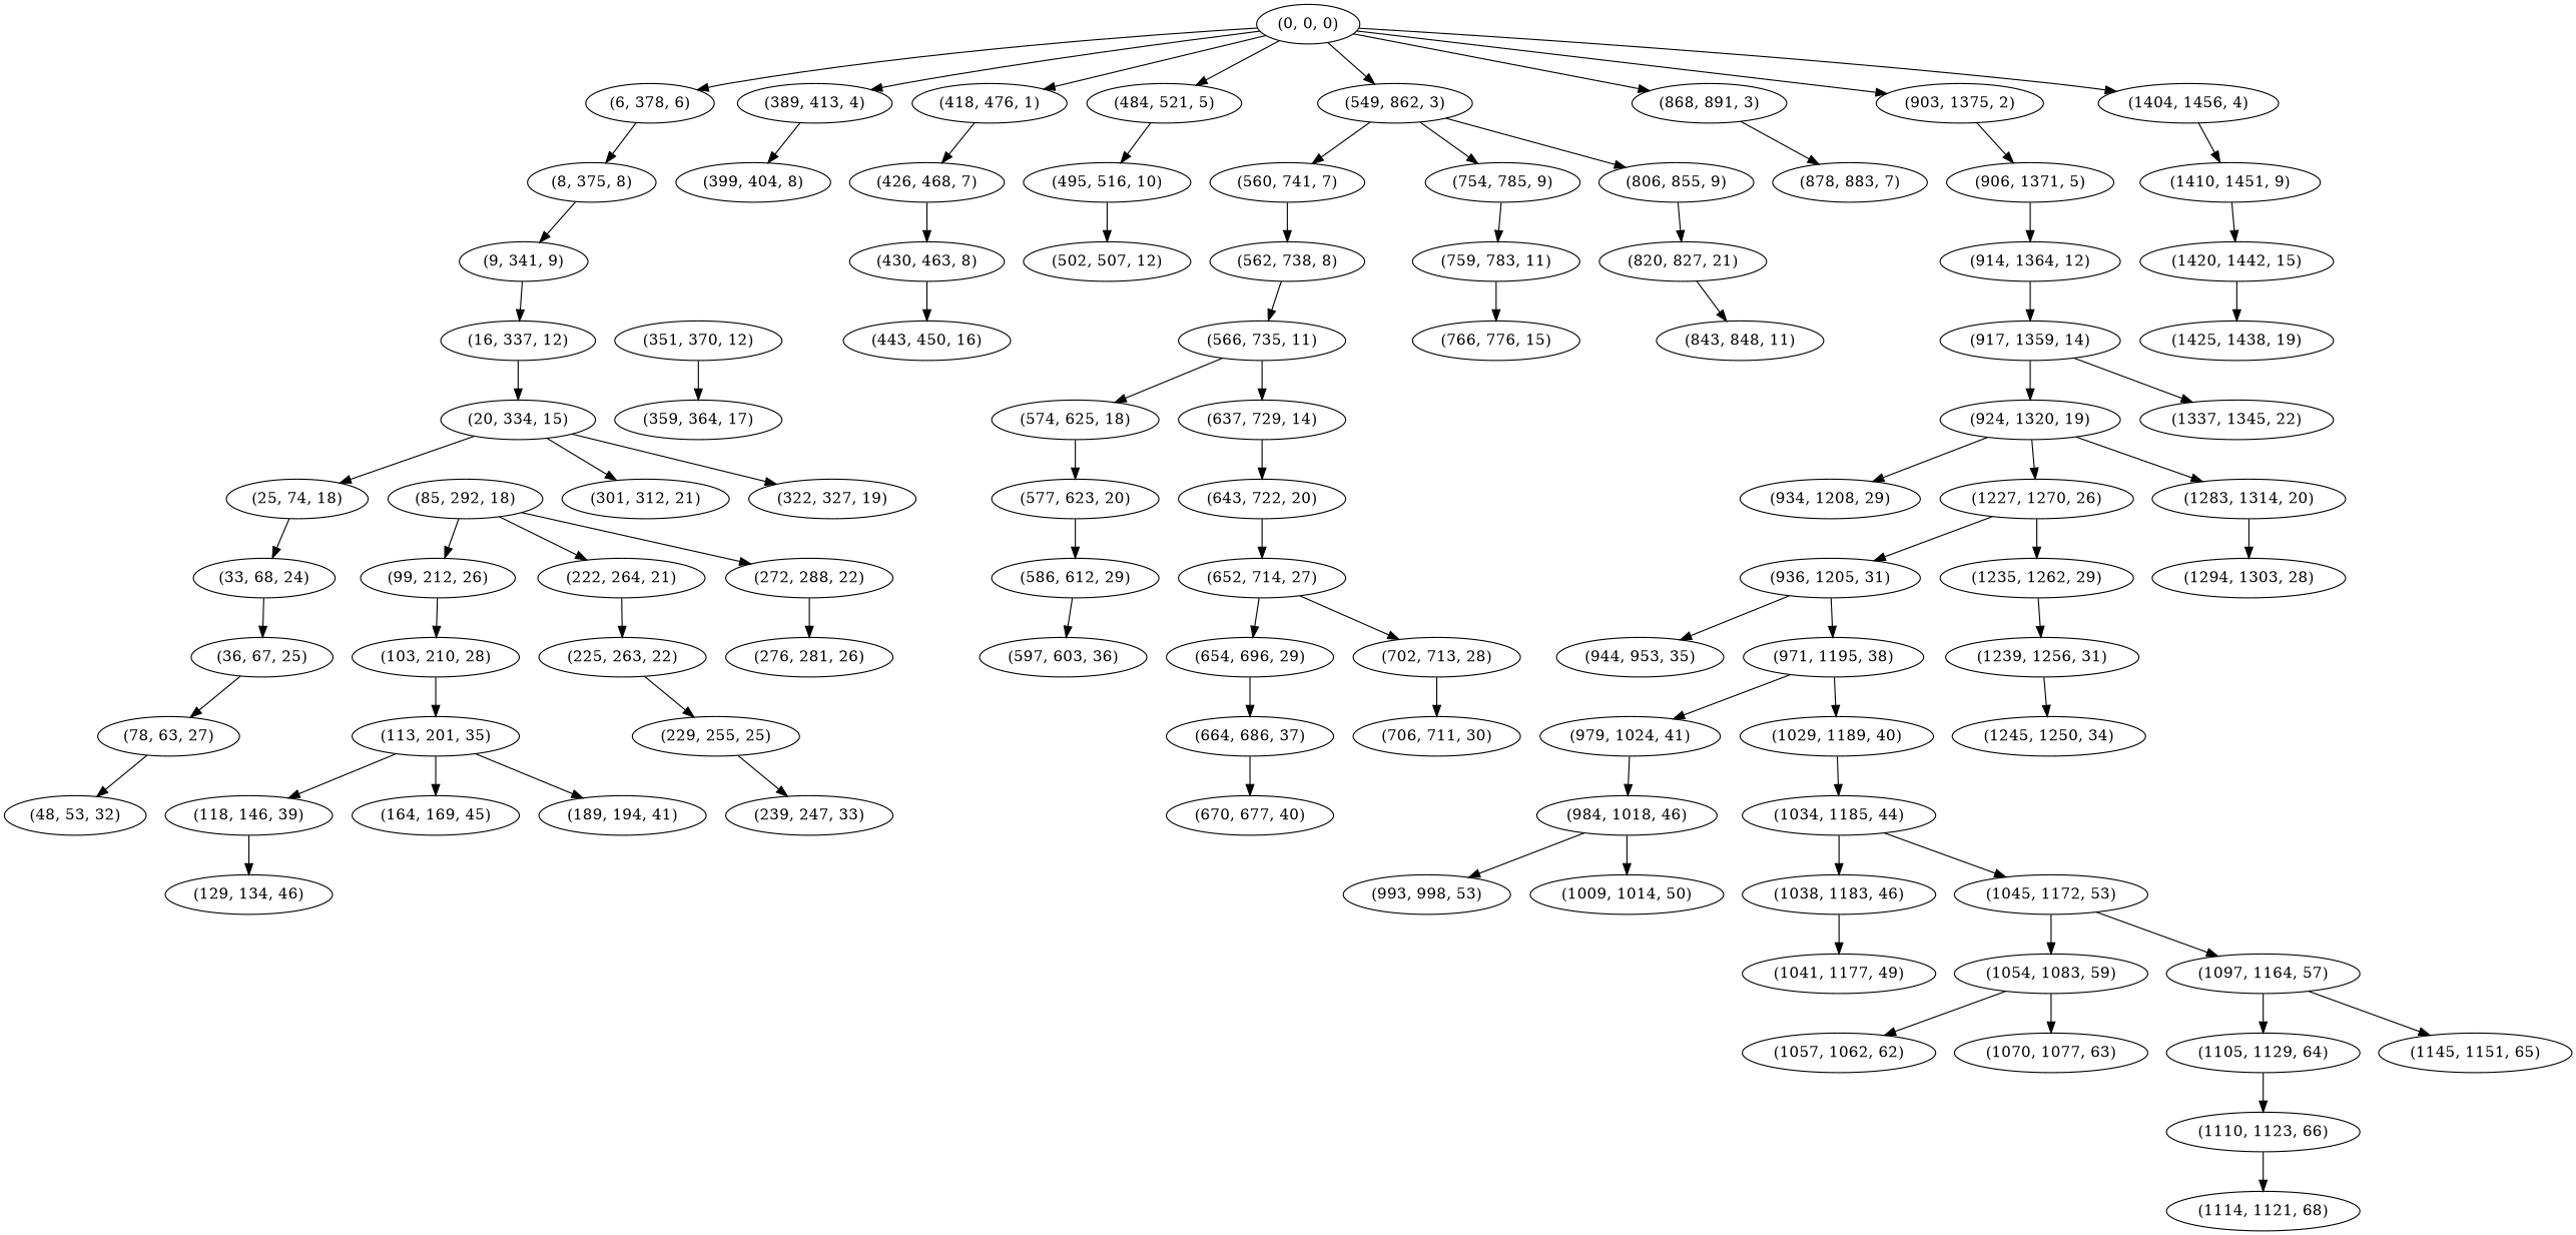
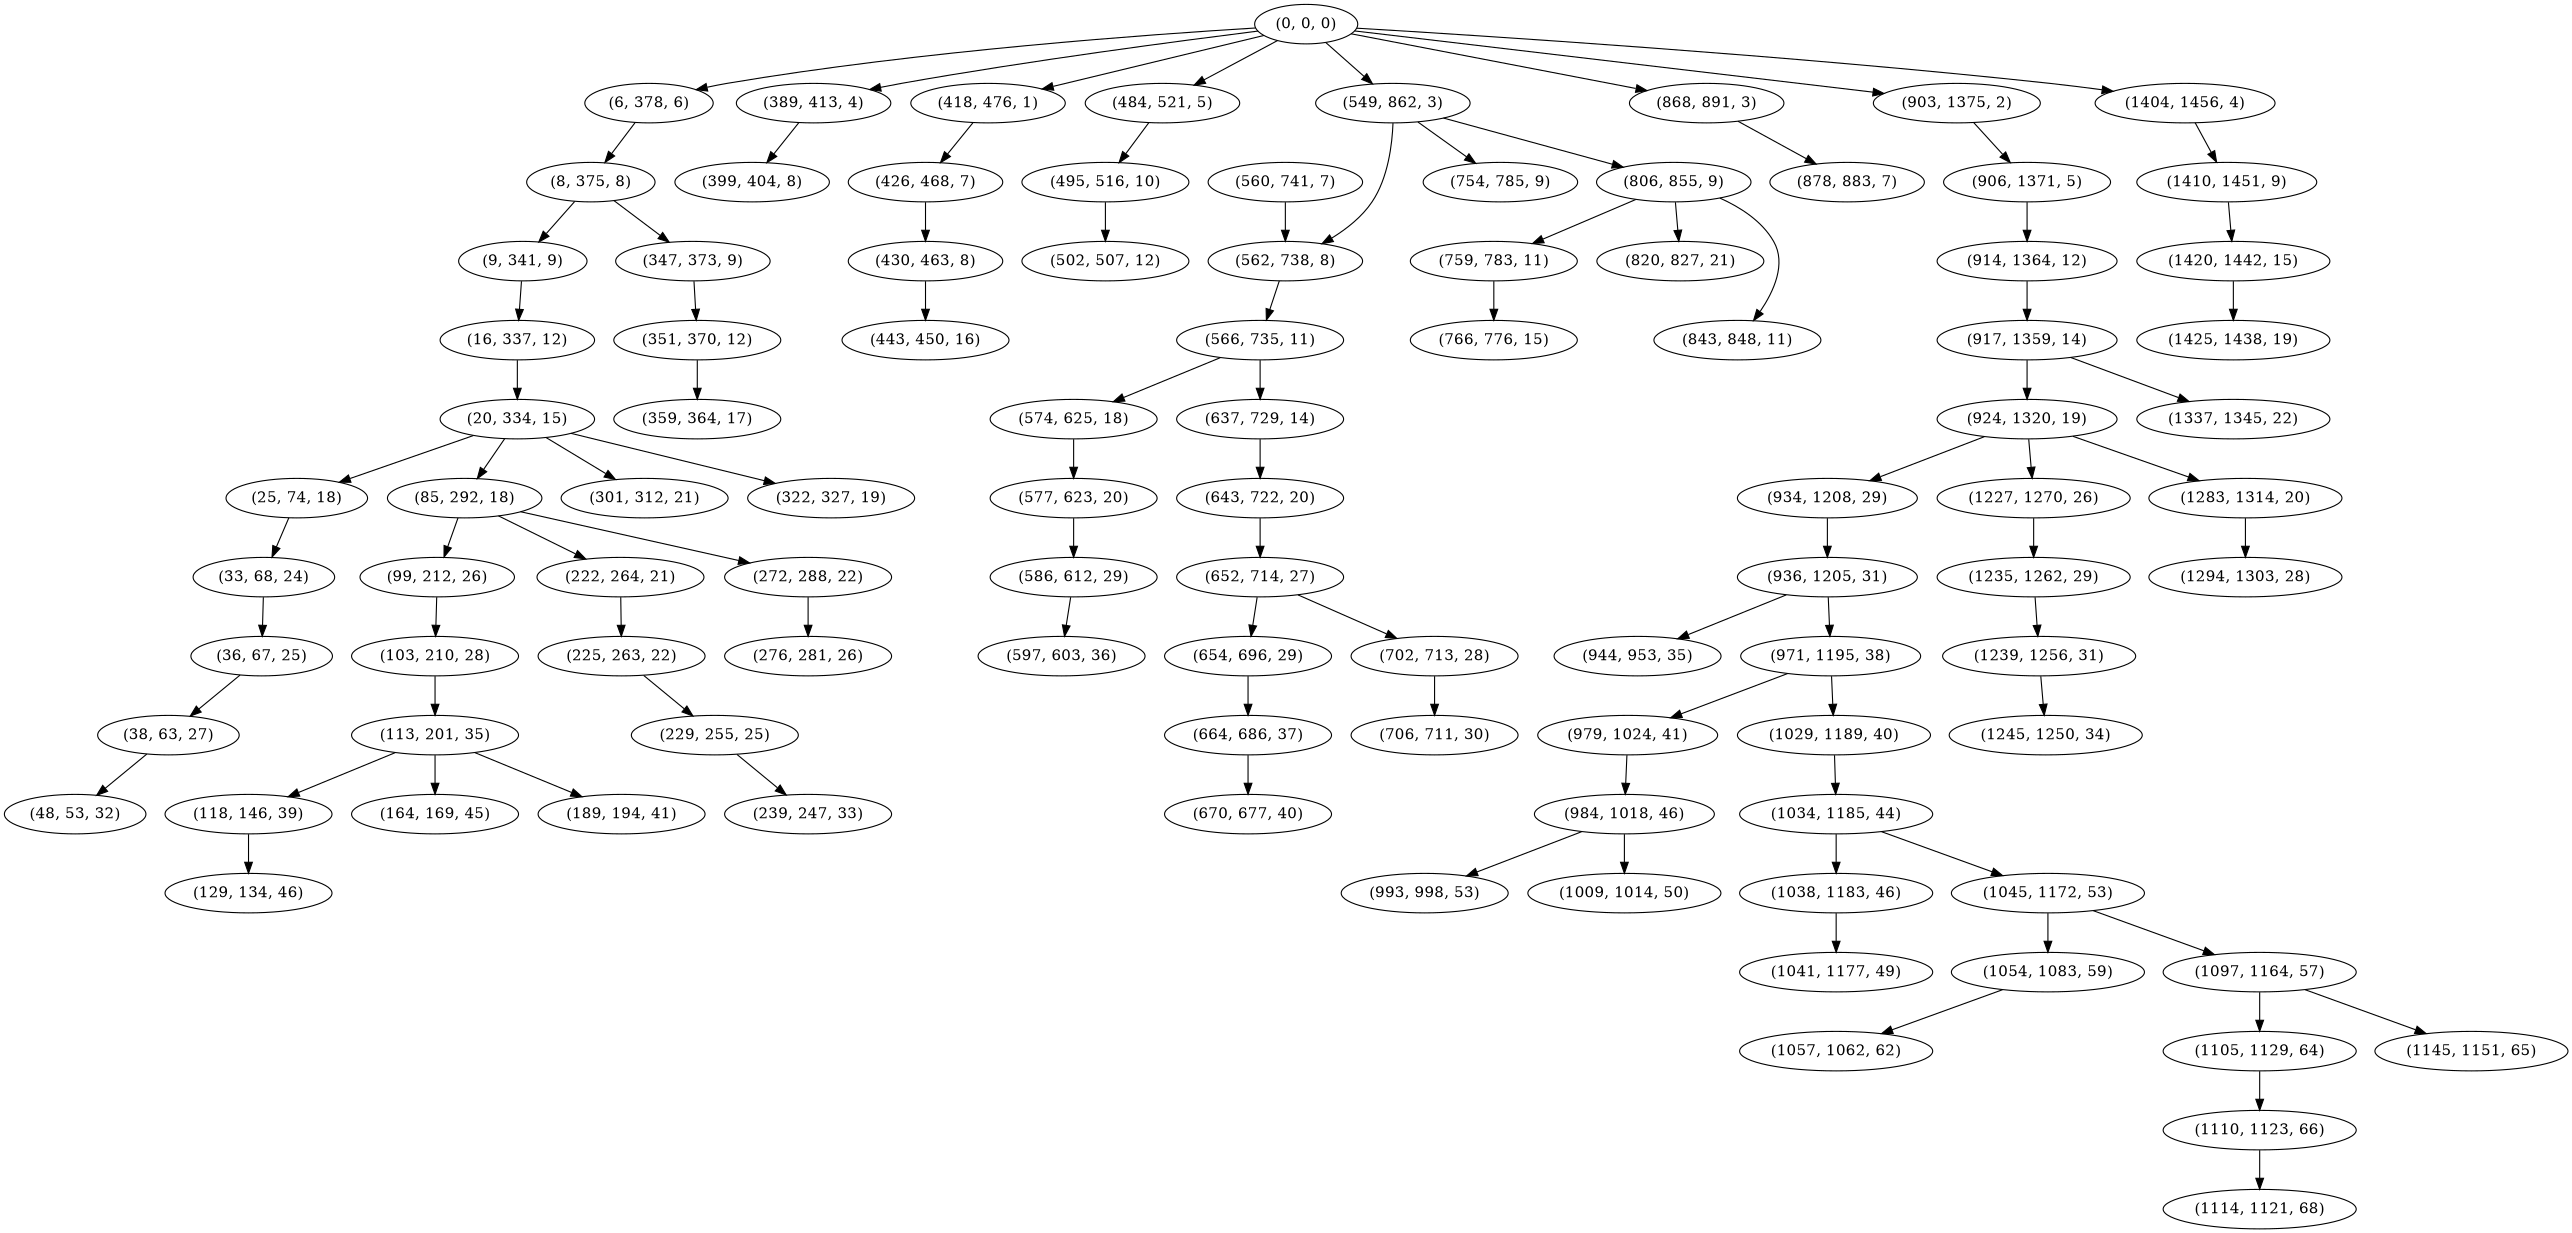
  digraph {
    "(0, 0, 0)"
    "(6, 378, 6)"
    "(389, 413, 4)"
    "(418, 476, 1)"
    "(484, 521, 5)"
    "(549, 862, 3)"
    "(868, 891, 3)"
    "(903, 1375, 2)"
    "(1404, 1456, 4)"
    "(8, 375, 8)"
    "(399, 404, 8)"
    "(426, 468, 7)"
    "(495, 516, 10)"
    "(560, 741, 7)"
    "(754, 785, 9)"
    "(806, 855, 9)"
    "(878, 883, 7)"
    "(906, 1371, 5)"
    "(1410, 1451, 9)"
    "(9, 341, 9)"
+   "(347, 373, 9)"
    "(16, 337, 12)"
    "(351, 370, 12)"
    "(20, 334, 15)"
    "(25, 74, 18)"
    "(85, 292, 18)"
    "(301, 312, 21)"
    "(322, 327, 19)"
    "(33, 68, 24)"
    "(99, 212, 26)"
    "(222, 264, 21)"
    "(272, 288, 22)"
    "(36, 67, 25)"
-   "(38, 63, 27)" [label="(78, 63, 27)"]
+   "(38, 63, 27)"
    "(48, 53, 32)"
    "(103, 210, 28)"
    "(225, 263, 22)"
    "(276, 281, 26)"
    "(113, 201, 35)"
    "(118, 146, 39)"
    "(164, 169, 45)"
    "(189, 194, 41)"
    "(129, 134, 46)"
    "(229, 255, 25)"
    "(239, 247, 33)"
    "(359, 364, 17)"
    "(430, 463, 8)"
    "(443, 450, 16)"
    "(502, 507, 12)"
    "(562, 738, 8)"
    "(759, 783, 11)"
    "(820, 827, 21)"
    "(843, 848, 11)"
    "(566, 735, 11)"
    "(574, 625, 18)"
    "(637, 729, 14)"
    "(577, 623, 20)"
    "(643, 722, 20)"
    "(586, 612, 29)"
    "(597, 603, 36)"
    "(652, 714, 27)"
    "(654, 696, 29)"
    "(702, 713, 28)"
    "(664, 686, 37)"
    "(706, 711, 30)"
    "(670, 677, 40)"
    "(766, 776, 15)"
    "(914, 1364, 12)"
    "(917, 1359, 14)"
    "(924, 1320, 19)"
    "(1337, 1345, 22)"
    "(934, 1208, 29)"
    "(1227, 1270, 26)"
    "(1283, 1314, 20)"
    "(936, 1205, 31)"
    "(1235, 1262, 29)"
    "(1294, 1303, 28)"
    "(944, 953, 35)"
    "(971, 1195, 38)"
    "(979, 1024, 41)"
    "(1029, 1189, 40)"
    "(984, 1018, 46)"
    "(1034, 1185, 44)"
    "(993, 998, 53)"
    "(1009, 1014, 50)"
    "(1038, 1183, 46)"
    "(1045, 1172, 53)"
    "(1041, 1177, 49)"
    "(1054, 1083, 59)"
    "(1097, 1164, 57)"
    "(1057, 1062, 62)"
-   "(1070, 1077, 63)"
    "(1105, 1129, 64)"
    "(1145, 1151, 65)"
    "(1110, 1123, 66)"
    "(1114, 1121, 68)"
    "(1239, 1256, 31)"
    "(1245, 1250, 34)"
    "(1420, 1442, 15)"
    "(1425, 1438, 19)"
    "(0, 0, 0)" -> "(6, 378, 6)"
    "(0, 0, 0)" -> "(389, 413, 4)"
    "(0, 0, 0)" -> "(418, 476, 1)"
    "(0, 0, 0)" -> "(484, 521, 5)"
    "(0, 0, 0)" -> "(549, 862, 3)"
    "(0, 0, 0)" -> "(868, 891, 3)"
    "(0, 0, 0)" -> "(903, 1375, 2)"
    "(0, 0, 0)" -> "(1404, 1456, 4)"
    "(6, 378, 6)" -> "(8, 375, 8)"
    "(389, 413, 4)" -> "(399, 404, 8)"
    "(418, 476, 1)" -> "(426, 468, 7)"
    "(484, 521, 5)" -> "(495, 516, 10)"
-   "(549, 862, 3)" -> "(560, 741, 7)"
+   "(549, 862, 3)" -> "(562, 738, 8)"
    "(549, 862, 3)" -> "(754, 785, 9)"
    "(549, 862, 3)" -> "(806, 855, 9)"
    "(868, 891, 3)" -> "(878, 883, 7)"
    "(903, 1375, 2)" -> "(906, 1371, 5)"
    "(1404, 1456, 4)" -> "(1410, 1451, 9)"
    "(8, 375, 8)" -> "(9, 341, 9)"
+   "(8, 375, 8)" -> "(347, 373, 9)"
    "(426, 468, 7)" -> "(430, 463, 8)"
    "(495, 516, 10)" -> "(502, 507, 12)"
    "(560, 741, 7)" -> "(562, 738, 8)"
-   "(754, 785, 9)" -> "(759, 783, 11)"
+   "(806, 855, 9)" -> "(759, 783, 11)"
    "(806, 855, 9)" -> "(820, 827, 21)"
-   "(820, 827, 21)" -> "(843, 848, 11)"
+   "(806, 855, 9)" -> "(843, 848, 11)"
    "(906, 1371, 5)" -> "(914, 1364, 12)"
    "(1410, 1451, 9)" -> "(1420, 1442, 15)"
    "(9, 341, 9)" -> "(16, 337, 12)"
+   "(347, 373, 9)" -> "(351, 370, 12)"
    "(16, 337, 12)" -> "(20, 334, 15)"
    "(351, 370, 12)" -> "(359, 364, 17)"
    "(20, 334, 15)" -> "(25, 74, 18)"
+   "(20, 334, 15)" -> "(85, 292, 18)"
    "(20, 334, 15)" -> "(301, 312, 21)"
    "(20, 334, 15)" -> "(322, 327, 19)"
    "(25, 74, 18)" -> "(33, 68, 24)"
    "(85, 292, 18)" -> "(99, 212, 26)"
    "(85, 292, 18)" -> "(222, 264, 21)"
    "(85, 292, 18)" -> "(272, 288, 22)"
    "(33, 68, 24)" -> "(36, 67, 25)"
    "(99, 212, 26)" -> "(103, 210, 28)"
    "(222, 264, 21)" -> "(225, 263, 22)"
    "(272, 288, 22)" -> "(276, 281, 26)"
    "(36, 67, 25)" -> "(38, 63, 27)"
    "(38, 63, 27)" -> "(48, 53, 32)"
    "(103, 210, 28)" -> "(113, 201, 35)"
    "(225, 263, 22)" -> "(229, 255, 25)"
    "(113, 201, 35)" -> "(118, 146, 39)"
    "(113, 201, 35)" -> "(164, 169, 45)"
    "(113, 201, 35)" -> "(189, 194, 41)"
    "(118, 146, 39)" -> "(129, 134, 46)"
    "(229, 255, 25)" -> "(239, 247, 33)"
    "(430, 463, 8)" -> "(443, 450, 16)"
    "(562, 738, 8)" -> "(566, 735, 11)"
    "(759, 783, 11)" -> "(766, 776, 15)"
    "(566, 735, 11)" -> "(574, 625, 18)"
    "(566, 735, 11)" -> "(637, 729, 14)"
    "(574, 625, 18)" -> "(577, 623, 20)"
    "(637, 729, 14)" -> "(643, 722, 20)"
    "(577, 623, 20)" -> "(586, 612, 29)"
    "(643, 722, 20)" -> "(652, 714, 27)"
    "(586, 612, 29)" -> "(597, 603, 36)"
    "(652, 714, 27)" -> "(654, 696, 29)"
    "(652, 714, 27)" -> "(702, 713, 28)"
    "(654, 696, 29)" -> "(664, 686, 37)"
    "(702, 713, 28)" -> "(706, 711, 30)"
    "(664, 686, 37)" -> "(670, 677, 40)"
    "(914, 1364, 12)" -> "(917, 1359, 14)"
    "(917, 1359, 14)" -> "(924, 1320, 19)"
    "(917, 1359, 14)" -> "(1337, 1345, 22)"
    "(924, 1320, 19)" -> "(934, 1208, 29)"
    "(924, 1320, 19)" -> "(1227, 1270, 26)"
    "(924, 1320, 19)" -> "(1283, 1314, 20)"
-   "(1227, 1270, 26)" -> "(936, 1205, 31)"
+   "(934, 1208, 29)" -> "(936, 1205, 31)"
    "(1227, 1270, 26)" -> "(1235, 1262, 29)"
    "(1283, 1314, 20)" -> "(1294, 1303, 28)"
    "(936, 1205, 31)" -> "(944, 953, 35)"
    "(936, 1205, 31)" -> "(971, 1195, 38)"
    "(1235, 1262, 29)" -> "(1239, 1256, 31)"
    "(971, 1195, 38)" -> "(979, 1024, 41)"
    "(971, 1195, 38)" -> "(1029, 1189, 40)"
    "(979, 1024, 41)" -> "(984, 1018, 46)"
    "(1029, 1189, 40)" -> "(1034, 1185, 44)"
    "(984, 1018, 46)" -> "(993, 998, 53)"
    "(984, 1018, 46)" -> "(1009, 1014, 50)"
    "(1034, 1185, 44)" -> "(1038, 1183, 46)"
    "(1034, 1185, 44)" -> "(1045, 1172, 53)"
    "(1038, 1183, 46)" -> "(1041, 1177, 49)"
    "(1045, 1172, 53)" -> "(1054, 1083, 59)"
    "(1045, 1172, 53)" -> "(1097, 1164, 57)"
    "(1054, 1083, 59)" -> "(1057, 1062, 62)"
-   "(1054, 1083, 59)" -> "(1070, 1077, 63)"
    "(1097, 1164, 57)" -> "(1105, 1129, 64)"
    "(1097, 1164, 57)" -> "(1145, 1151, 65)"
    "(1105, 1129, 64)" -> "(1110, 1123, 66)"
    "(1110, 1123, 66)" -> "(1114, 1121, 68)"
    "(1239, 1256, 31)" -> "(1245, 1250, 34)"
    "(1420, 1442, 15)" -> "(1425, 1438, 19)"
  }
